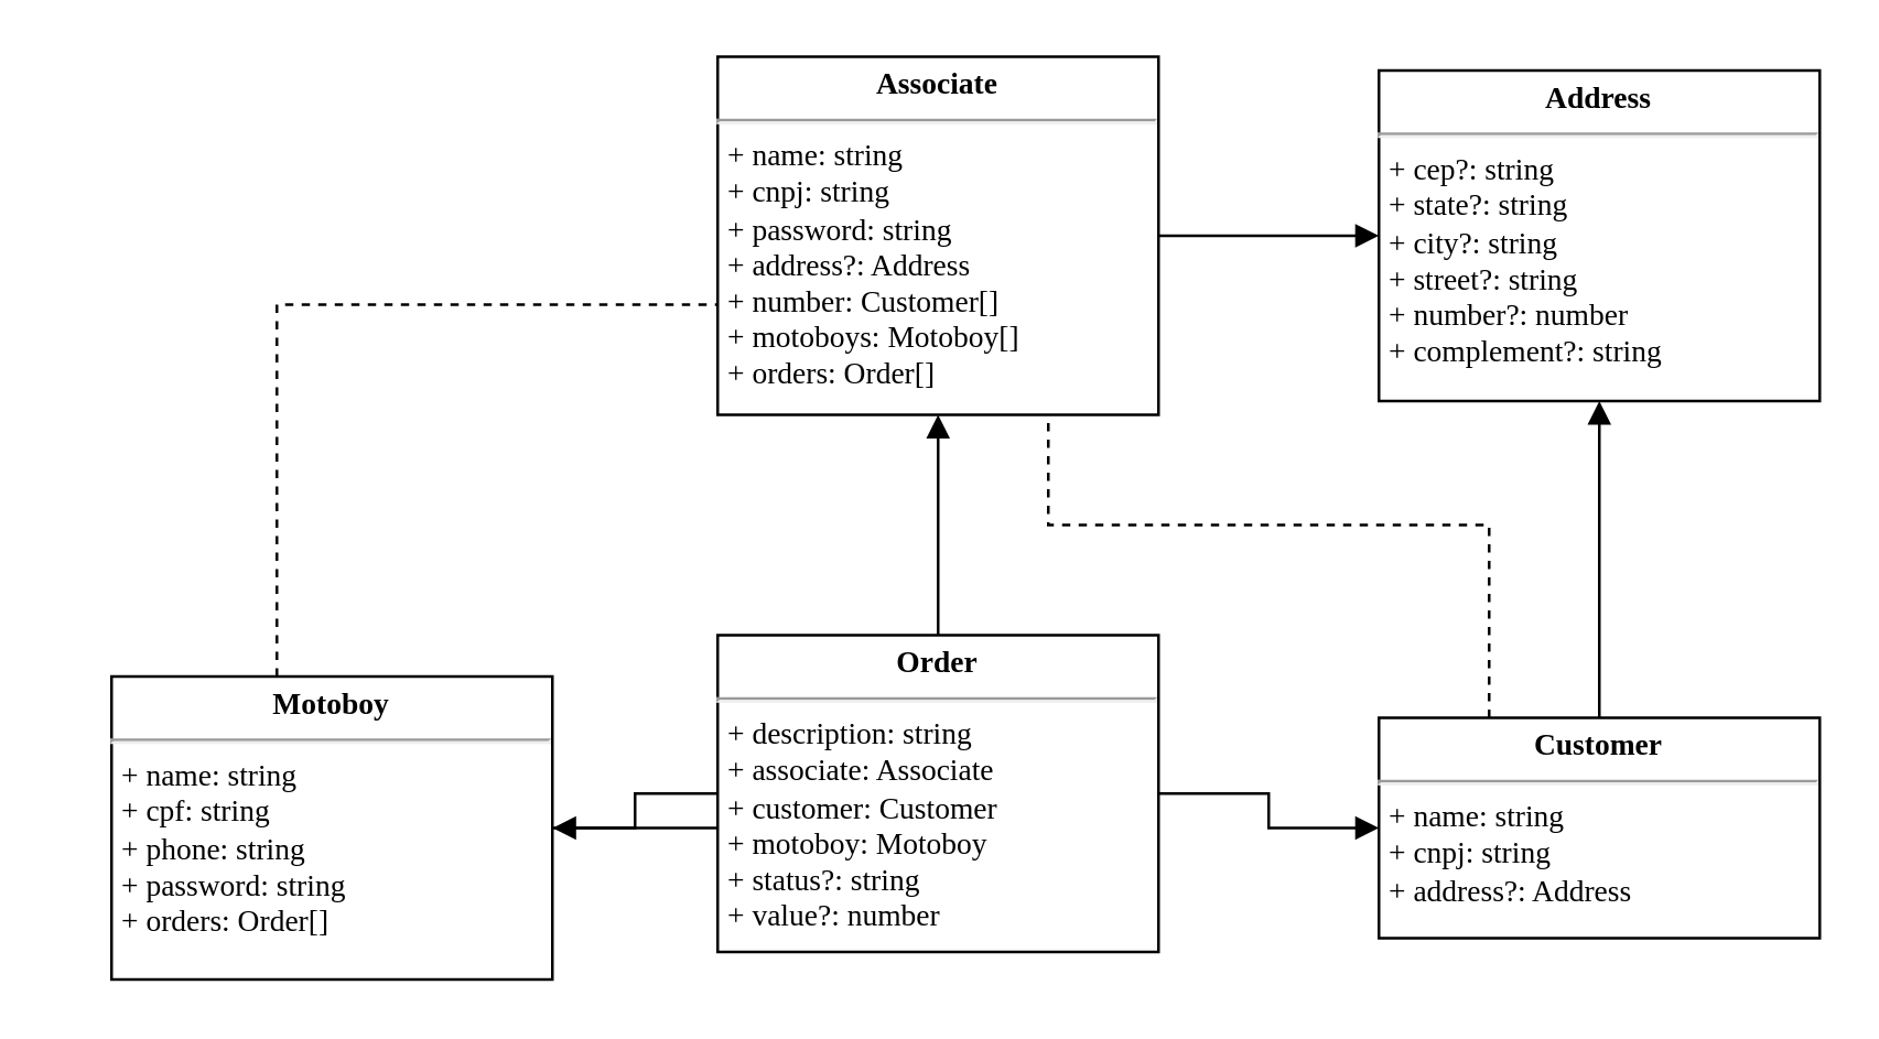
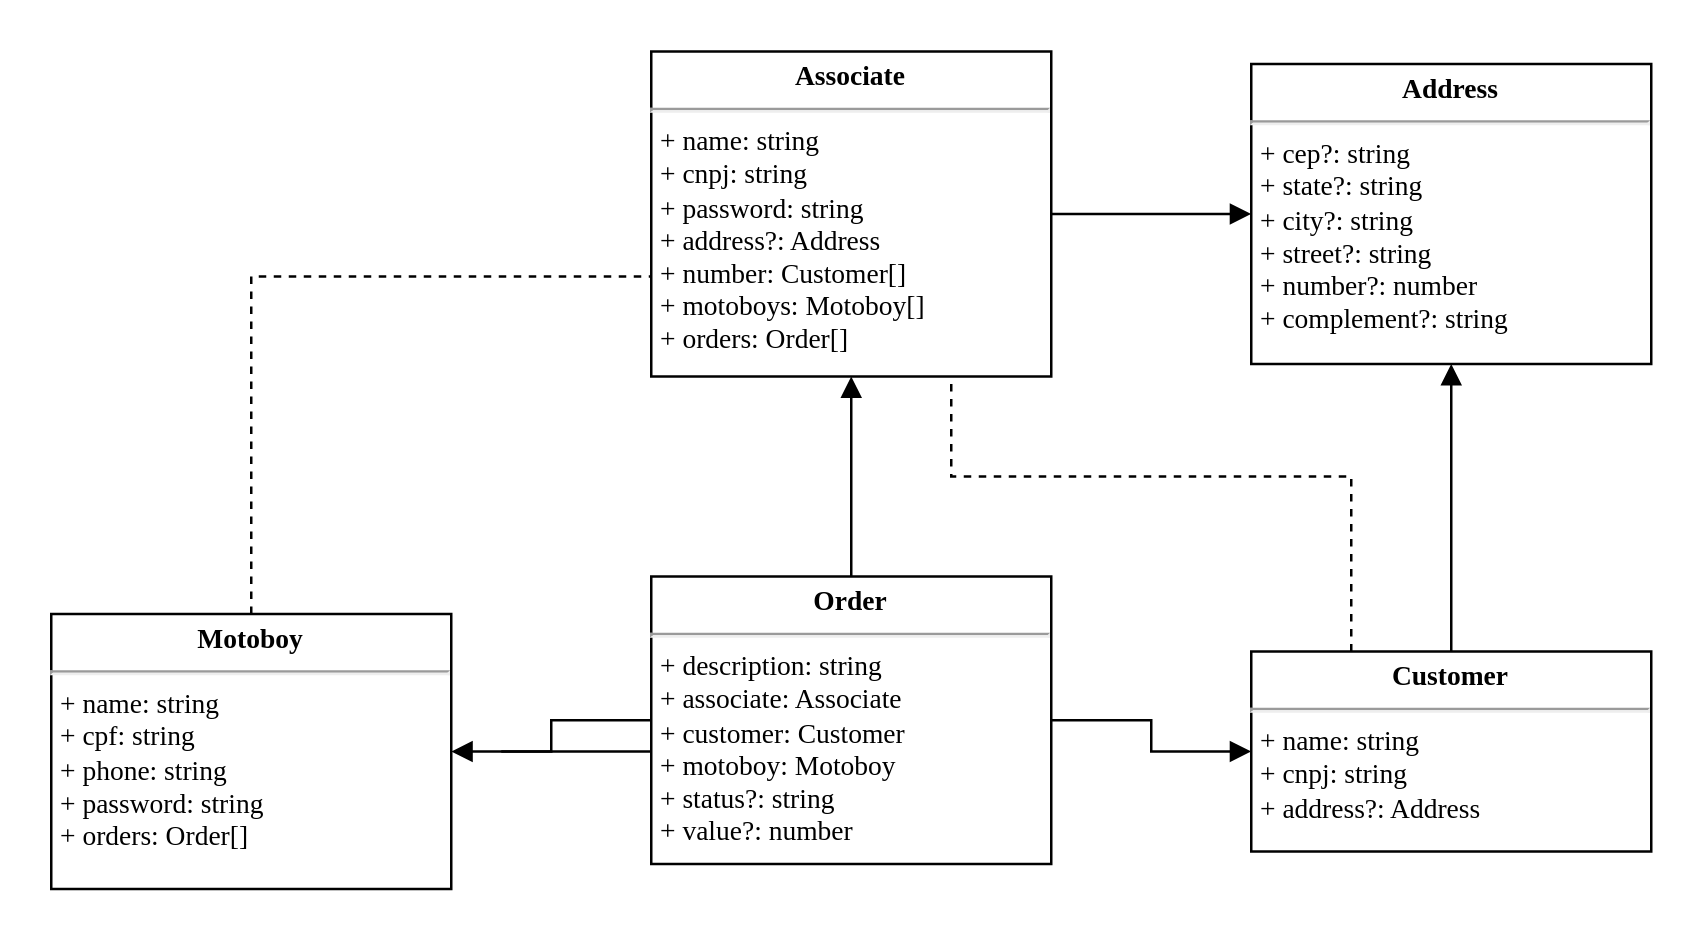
  <mxCell id="0" />
  <mxCell id="1" parent="0" />
  <mxCell id="2" value="" style="edgeStyle=orthogonalEdgeStyle;rounded=0;orthogonalLoop=1;jettySize=auto;html=1;fontFamily=Lucida Console;fontSize=11;endArrow=block;endFill=1;" parent="1" source="3" target="11" edge="1"><mxGeometry relative="1" as="geometry" /></mxCell>
  <mxCell id="3" value="&lt;p style=&quot;margin: 4px 0px 0px ; text-align: center ; font-size: 11px&quot;&gt;&lt;span style=&quot;font-size: 11px&quot;&gt;&lt;b&gt;Associate&lt;/b&gt;&lt;/span&gt;&lt;/p&gt;&lt;hr style=&quot;font-size: 11px&quot;&gt;&lt;p style=&quot;margin: 0px 0px 0px 4px ; font-size: 11px&quot;&gt;+ name: string&lt;br style=&quot;font-size: 11px&quot;&gt;+ cnpj: string&lt;/p&gt;&lt;p style=&quot;margin: 0px 0px 0px 4px ; font-size: 11px&quot;&gt;+ password: string&lt;/p&gt;&lt;p style=&quot;margin: 0px 0px 0px 4px ; font-size: 11px&quot;&gt;+ address?: Address&lt;/p&gt;&lt;p style=&quot;margin: 0px 0px 0px 4px ; font-size: 11px&quot;&gt;+ number: Customer[]&lt;/p&gt;&lt;p style=&quot;margin: 0px 0px 0px 4px ; font-size: 11px&quot;&gt;+ motoboys: Motoboy[]&lt;/p&gt;&lt;p style=&quot;margin: 0px 0px 0px 4px ; font-size: 11px&quot;&gt;+ orders: Order[]&lt;/p&gt;" style="verticalAlign=top;align=left;overflow=fill;fontSize=11;fontFamily=Lucida Console;html=1;rounded=0;shadow=0;comic=0;labelBackgroundColor=none;strokeWidth=1" parent="1" vertex="1"><mxGeometry x="260" y="20" width="160" height="130" as="geometry" /></mxCell>
  <mxCell id="4" value="" style="edgeStyle=orthogonalEdgeStyle;rounded=0;orthogonalLoop=1;jettySize=auto;html=1;fontFamily=Lucida Console;fontSize=11;endArrow=block;endFill=1;" parent="1" source="7" target="8" edge="1"><mxGeometry relative="1" as="geometry" /></mxCell>
  <mxCell id="5" value="" style="edgeStyle=orthogonalEdgeStyle;rounded=0;orthogonalLoop=1;jettySize=auto;html=1;fontFamily=Lucida Console;fontSize=11;endArrow=block;endFill=1;" parent="1" source="7" target="3" edge="1"><mxGeometry relative="1" as="geometry"><Array as="points"><mxPoint x="200" y="300" /><mxPoint x="200" y="300" /></Array></mxGeometry></mxCell>
  <mxCell id="6" value="" style="edgeStyle=orthogonalEdgeStyle;rounded=0;orthogonalLoop=1;jettySize=auto;html=1;fontFamily=Lucida Console;fontSize=11;endArrow=block;endFill=1;" parent="1" source="7" target="10" edge="1"><mxGeometry relative="1" as="geometry" /></mxCell>
  <mxCell id="7" value="&lt;p style=&quot;margin: 4px 0px 0px ; text-align: center ; font-size: 11px&quot;&gt;&lt;b style=&quot;font-size: 11px&quot;&gt;Order&lt;/b&gt;&lt;/p&gt;&lt;hr style=&quot;font-size: 11px&quot;&gt;&lt;p style=&quot;margin: 0px 0px 0px 4px ; font-size: 11px&quot;&gt;+ description: string&lt;br style=&quot;font-size: 11px&quot;&gt;+ associate: Associate&lt;/p&gt;&lt;p style=&quot;margin: 0px 0px 0px 4px ; font-size: 11px&quot;&gt;+ customer: Customer&lt;/p&gt;&lt;p style=&quot;margin: 0px 0px 0px 4px ; font-size: 11px&quot;&gt;+ motoboy: Motoboy&lt;/p&gt;&lt;p style=&quot;margin: 0px 0px 0px 4px ; font-size: 11px&quot;&gt;+ status?: string&lt;/p&gt;&lt;p style=&quot;margin: 0px 0px 0px 4px ; font-size: 11px&quot;&gt;+ value?: number&lt;/p&gt;" style="verticalAlign=top;align=left;overflow=fill;fontSize=11;fontFamily=Lucida Console;html=1;rounded=0;shadow=0;comic=0;labelBackgroundColor=none;strokeWidth=1" parent="1" vertex="1"><mxGeometry x="260" y="230" width="160" height="115" as="geometry" /></mxCell>
- <mxCell id="8" value="&lt;p style=&quot;margin: 4px 0px 0px ; text-align: center ; font-size: 11px&quot;&gt;&lt;b style=&quot;font-size: 11px&quot;&gt;Motoboy&lt;/b&gt;&lt;/p&gt;&lt;hr style=&quot;font-size: 11px&quot;&gt;&lt;p style=&quot;margin: 0px 0px 0px 4px ; font-size: 11px&quot;&gt;+ name: string&lt;br style=&quot;font-size: 11px&quot;&gt;+ cpf: string&lt;/p&gt;&lt;p style=&quot;margin: 0px 0px 0px 4px ; font-size: 11px&quot;&gt;+ phone: string&lt;/p&gt;&lt;p style=&quot;margin: 0px 0px 0px 4px ; font-size: 11px&quot;&gt;+ password: string&lt;/p&gt;&lt;p style=&quot;margin: 0px 0px 0px 4px ; font-size: 11px&quot;&gt;+ orders: Order[]&lt;/p&gt;" style="verticalAlign=top;align=left;overflow=fill;fontSize=11;fontFamily=Lucida Console;html=1;rounded=0;shadow=0;comic=0;labelBackgroundColor=none;strokeWidth=1" parent="1" vertex="1"><mxGeometry x="40" y="245" width="160" height="110" as="geometry" /></mxCell>
+ <mxCell id="8" value="&lt;p style=&quot;margin: 4px 0px 0px ; text-align: center ; font-size: 11px&quot;&gt;&lt;b style=&quot;font-size: 11px&quot;&gt;Motoboy&lt;/b&gt;&lt;/p&gt;&lt;hr style=&quot;font-size: 11px&quot;&gt;&lt;p style=&quot;margin: 0px 0px 0px 4px ; font-size: 11px&quot;&gt;+ name: string&lt;br style=&quot;font-size: 11px&quot;&gt;+ cpf: string&lt;/p&gt;&lt;p style=&quot;margin: 0px 0px 0px 4px ; font-size: 11px&quot;&gt;+ phone: string&lt;/p&gt;&lt;p style=&quot;margin: 0px 0px 0px 4px ; font-size: 11px&quot;&gt;+ password: string&lt;/p&gt;&lt;p style=&quot;margin: 0px 0px 0px 4px ; font-size: 11px&quot;&gt;+ orders: Order[]&lt;/p&gt;" style="verticalAlign=top;align=left;overflow=fill;fontSize=11;fontFamily=Lucida Console;html=1;rounded=0;shadow=0;comic=0;labelBackgroundColor=none;strokeWidth=1" parent="1" vertex="1"><mxGeometry x="20" y="245" width="160" height="110" as="geometry" /></mxCell>
  <mxCell id="9" value="" style="edgeStyle=orthogonalEdgeStyle;rounded=0;orthogonalLoop=1;jettySize=auto;html=1;fontFamily=Lucida Console;fontSize=11;startArrow=none;startFill=0;endArrow=block;endFill=1;" parent="1" source="10" target="11" edge="1"><mxGeometry relative="1" as="geometry" /></mxCell>
  <mxCell id="10" value="&lt;p style=&quot;margin: 4px 0px 0px ; text-align: center ; font-size: 11px&quot;&gt;&lt;b style=&quot;font-size: 11px&quot;&gt;Customer&lt;/b&gt;&lt;/p&gt;&lt;hr style=&quot;font-size: 11px&quot;&gt;&lt;p style=&quot;margin: 0px 0px 0px 4px ; font-size: 11px&quot;&gt;+ name: string&lt;br style=&quot;font-size: 11px&quot;&gt;+ cnpj: string&lt;/p&gt;&lt;p style=&quot;margin: 0px 0px 0px 4px ; font-size: 11px&quot;&gt;+ address?: Address&lt;/p&gt;" style="verticalAlign=top;align=left;overflow=fill;fontSize=11;fontFamily=Lucida Console;html=1;rounded=0;shadow=0;comic=0;labelBackgroundColor=none;strokeWidth=1" parent="1" vertex="1"><mxGeometry x="500" y="260" width="160" height="80" as="geometry" /></mxCell>
  <mxCell id="11" value="&lt;p style=&quot;margin: 4px 0px 0px; text-align: center; font-size: 11px;&quot;&gt;&lt;b style=&quot;font-size: 11px;&quot;&gt;Address&lt;/b&gt;&lt;/p&gt;&lt;hr style=&quot;font-size: 11px;&quot;&gt;&lt;p style=&quot;margin: 0px 0px 0px 4px; font-size: 11px;&quot;&gt;+ cep?: string&lt;br style=&quot;font-size: 11px;&quot;&gt;+ state?: string&lt;/p&gt;&lt;p style=&quot;margin: 0px 0px 0px 4px; font-size: 11px;&quot;&gt;+ city?: string&lt;/p&gt;&lt;p style=&quot;margin: 0px 0px 0px 4px; font-size: 11px;&quot;&gt;+ street?: string&lt;/p&gt;&lt;p style=&quot;margin: 0px 0px 0px 4px; font-size: 11px;&quot;&gt;+ number?: number&lt;/p&gt;&lt;p style=&quot;margin: 0px 0px 0px 4px; font-size: 11px;&quot;&gt;+ complement?: string&lt;/p&gt;" style="verticalAlign=top;align=left;overflow=fill;fontSize=11;fontFamily=Lucida Console;html=1;rounded=0;shadow=0;comic=0;labelBackgroundColor=none;strokeWidth=1" parent="1" vertex="1"><mxGeometry x="500" y="25" width="160" height="120" as="geometry" /></mxCell>
  <mxCell id="12" value="" style="edgeStyle=orthogonalEdgeStyle;rounded=0;orthogonalLoop=1;jettySize=auto;html=1;fontFamily=Lucida Console;fontSize=11;endArrow=none;endFill=0;startArrow=none;startFill=0;dashed=1;" parent="1" source="8" target="3" edge="1"><mxGeometry relative="1" as="geometry"><mxPoint x="350" y="380" as="sourcePoint" /><mxPoint x="70" y="470" as="targetPoint" /><Array as="points"><mxPoint x="100" y="110" /></Array></mxGeometry></mxCell>
  <mxCell id="13" value="" style="edgeStyle=orthogonalEdgeStyle;rounded=0;orthogonalLoop=1;jettySize=auto;html=1;fontFamily=Lucida Console;fontSize=11;endArrow=none;endFill=0;startArrow=none;startFill=0;dashed=1;" parent="1" source="10" target="3" edge="1"><mxGeometry relative="1" as="geometry"><mxPoint x="270" y="530.034" as="sourcePoint" /><mxPoint x="110.034" y="370" as="targetPoint" /><Array as="points"><mxPoint x="540" y="190" /><mxPoint x="380" y="190" /></Array></mxGeometry></mxCell>
